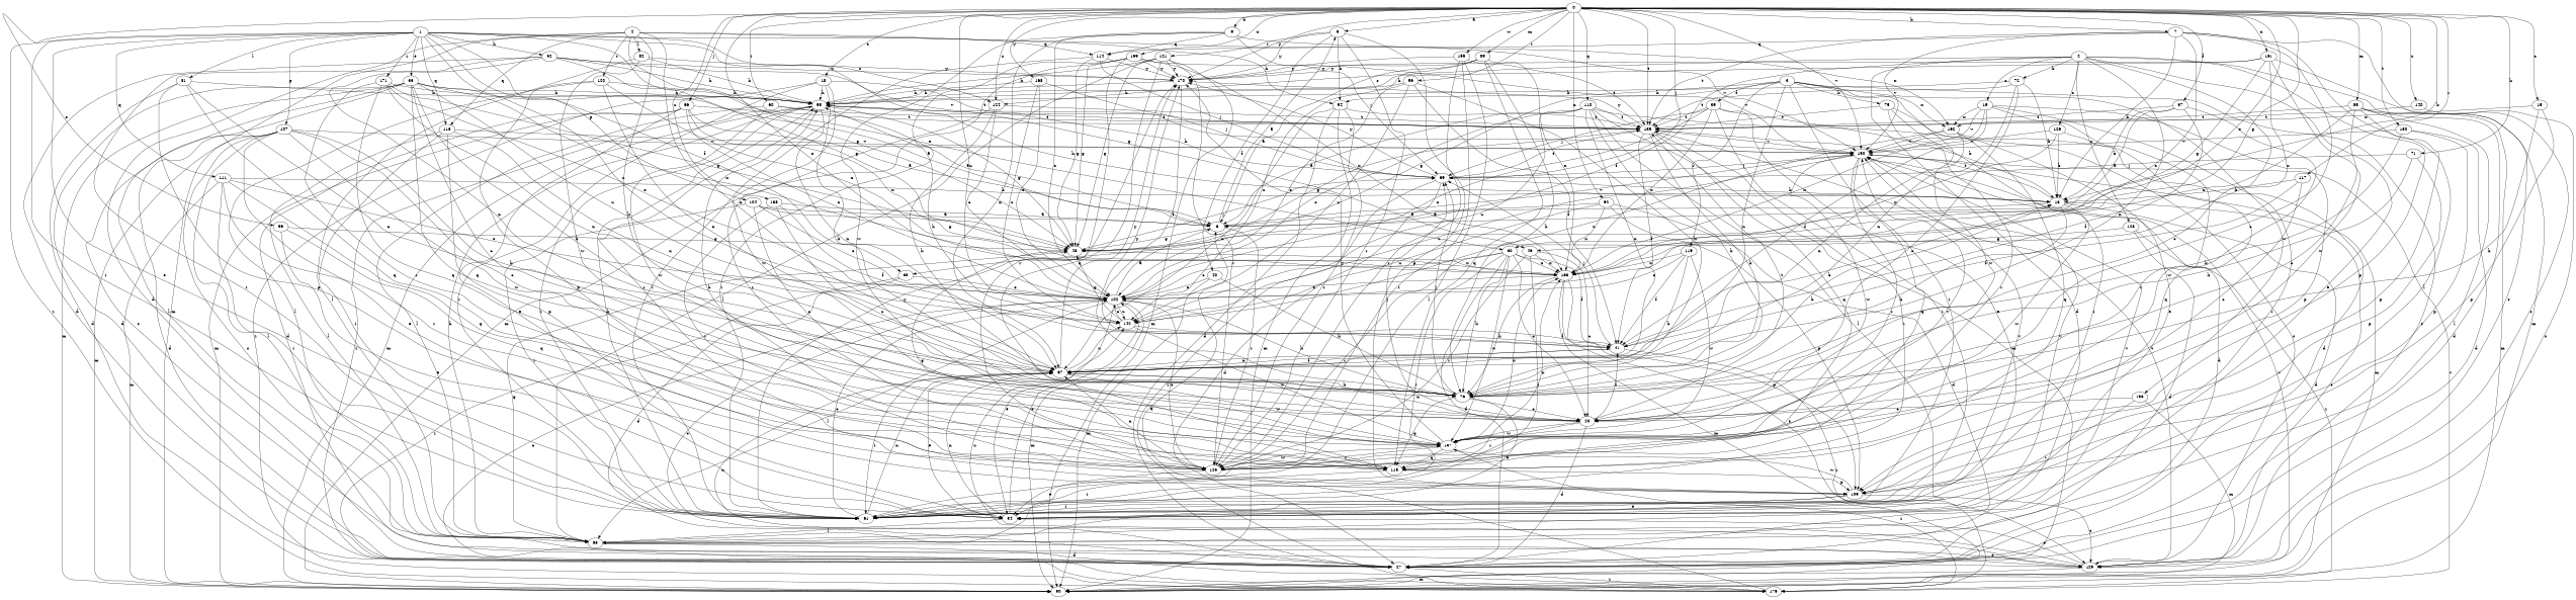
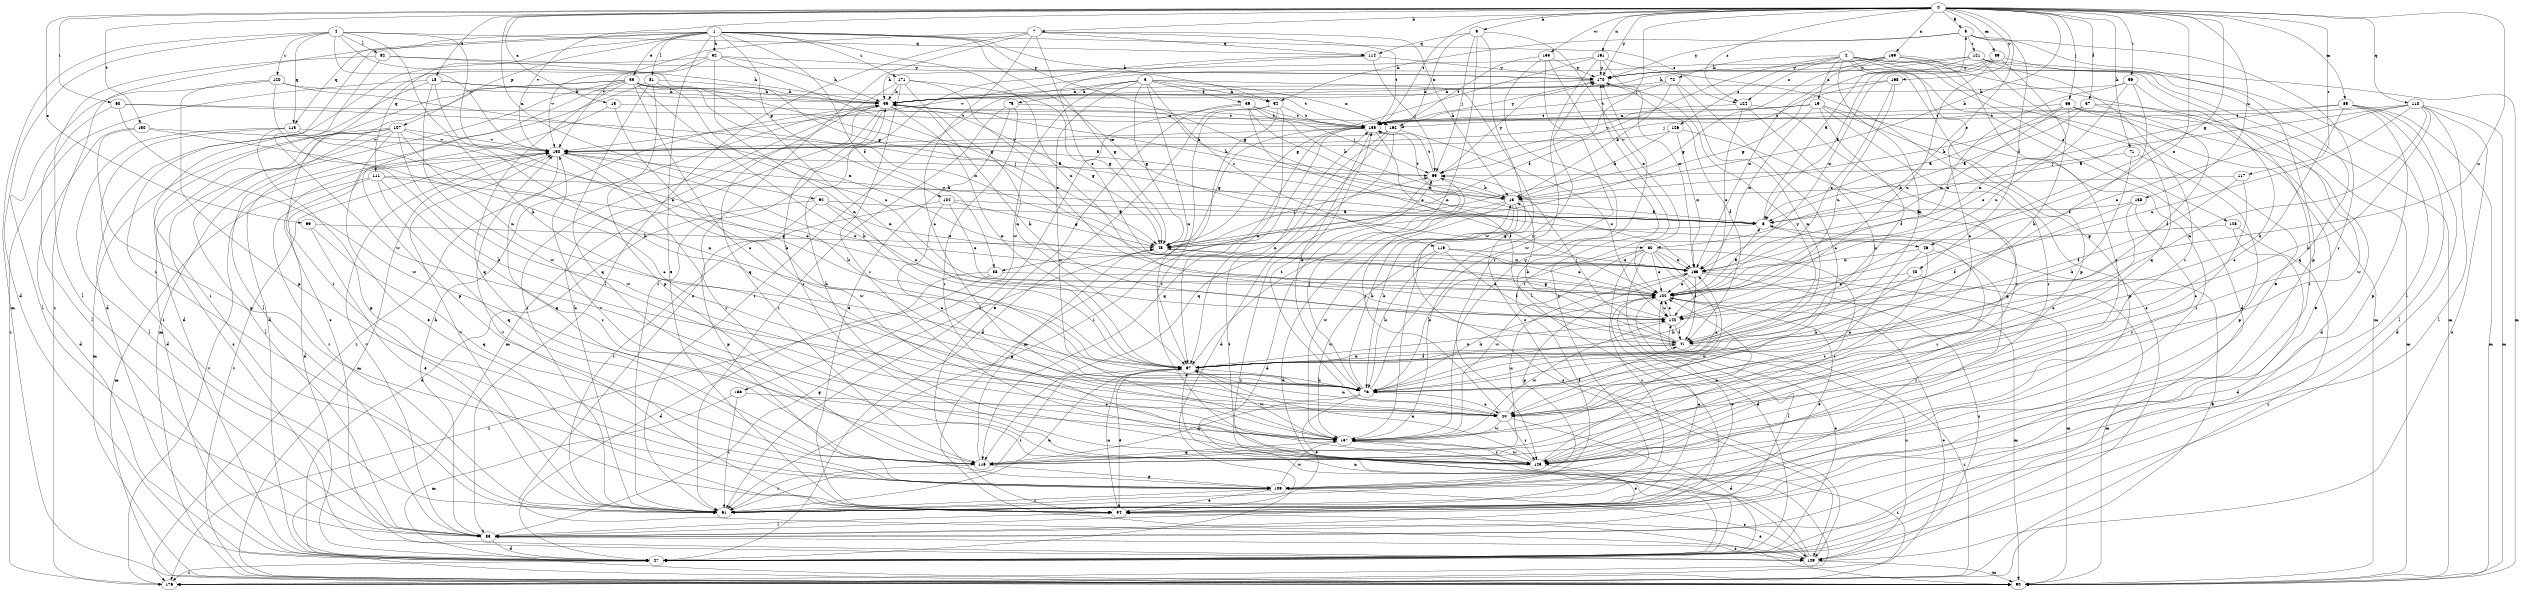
  strict digraph {
    0
    5
    7
    9
    13
    15
    18
    30
    37
    46
    56
    60
    66
    69
    71
    85
    89
    92
    99
    102
    110
    117
    124
    130
    135
    138
-   140
    142
    150
    155
    159
    161
    168
    170
    54
    109
    40
    121
    n39 [label=125]
    20
    129
    114
    83
    97
    157
    162
    27
    76
    6
    55
    61
    176
    41
    163
    34
    90
    115
    48
    1
    33
    38
    52
    81
    104
    107
    111
    113
    171
    2
    19
    72
    126
    128
    3
    39
    75
    119
    156
    4
    82
    120
    0 -> 5 [label=a]
    0 -> 7 [label=b]
    0 -> 9 [label=b]
    0 -> 13 [label=b]
    0 -> 15 [label=c]
    0 -> 18 [label=c]
    0 -> 30 [label=e]
    0 -> 37 [label=f]
    0 -> 46 [label=g]
    0 -> 56 [label=i]
    0 -> 60 [label=i]
    0 -> 66 [label=j]
    0 -> 69 [label=j]
    0 -> 71 [label=k]
    0 -> 85 [label=m]
    0 -> 89 [label=m]
    0 -> 92 [label=n]
    0 -> 99 [label=o]
    0 -> 102 [label=o]
    0 -> 110 [label=q]
    0 -> 117 [label=r]
    0 -> 124 [label=s]
    0 -> 130 [label=t]
    0 -> 135 [label=t]
    0 -> 138 [label=u]
-   0 -> 140 [label=u]
    0 -> 142 [label=u]
    0 -> 150 [label=v]
    0 -> 155 [label=w]
    0 -> 159 [label=x]
    0 -> 161 [label=x]
    0 -> 168 [label=y]
    0 -> 170 [label=y]
    5 -> 170 [label=y]
    5 -> 54 [label=h]
    5 -> 109 [label=p]
    5 -> 40 [label=f]
    5 -> 121 [label=r]
    5 -> n39 [label=r]
    7 -> 13 [label=b]
    7 -> 102 [label=o]
    7 -> 135 [label=t]
    7 -> 150 [label=v]
    7 -> 20 [label=c]
    7 -> 129 [label=s]
    7 -> 114 [label=q]
    7 -> 83 [label=l]
    9 -> 69 [label=j]
    9 -> 102 [label=o]
    9 -> 114 [label=q]
    9 -> 97 [label=n]
    9 -> 157 [label=w]
    9 -> 162 [label=x]
    13 -> 135 [label=t]
    13 -> 129 [label=s]
    13 -> 157 [label=w]
    13 -> 27 [label=d]
    13 -> 76 [label=k]
    13 -> 6 [label=a]
    13 -> 55 [label=h]
    15 -> 109 [label=p]
    15 -> 162 [label=x]
    15 -> 76 [label=k]
    18 -> 135 [label=t]
    18 -> 157 [label=w]
    18 -> 76 [label=k]
    18 -> 55 [label=h]
    18 -> 61 [label=i]
    18 -> 176 [label=z]
    30 -> 102 [label=o]
    30 -> n39 [label=r]
    30 -> 20 [label=c]
    30 -> 157 [label=w]
    30 -> 27 [label=d]
    30 -> 76 [label=k]
    30 -> 61 [label=i]
    30 -> 41 [label=f]
    30 -> 163 [label=x]
    37 -> 13 [label=b]
    37 -> 135 [label=t]
    37 -> 157 [label=w]
    37 -> 6 [label=a]
    37 -> 41 [label=f]
    46 -> n39 [label=r]
    46 -> 20 [label=c]
    46 -> 61 [label=i]
    46 -> 163 [label=x]
    56 -> 102 [label=o]
    56 -> 142 [label=u]
    56 -> 76 [label=k]
    56 -> 55 [label=h]
    56 -> 41 [label=f]
    60 -> 135 [label=t]
    60 -> 83 [label=l]
    60 -> 157 [label=w]
    60 -> 6 [label=a]
    66 -> 102 [label=o]
    66 -> 135 [label=t]
    66 -> 27 [label=d]
    66 -> 6 [label=a]
    66 -> 163 [label=x]
    66 -> 34 [label=e]
    66 -> 90 [label=m]
    69 -> 13 [label=b]
    69 -> 135 [label=t]
    69 -> 170 [label=y]
    69 -> 27 [label=d]
    69 -> 55 [label=h]
    69 -> 176 [label=z]
    71 -> 69 [label=j]
    71 -> 109 [label=p]
    71 -> 76 [label=k]
    85 -> 135 [label=t]
    85 -> 109 [label=p]
    85 -> 20 [label=c]
    85 -> 83 [label=l]
    85 -> 27 [label=d]
    85 -> 163 [label=x]
    85 -> 90 [label=m]
    89 -> 142 [label=u]
    89 -> 170 [label=y]
    89 -> 76 [label=k]
    89 -> 6 [label=a]
    89 -> 163 [label=x]
    89 -> 115 [label=q]
    92 -> 142 [label=u]
    92 -> 109 [label=p]
    92 -> 27 [label=d]
    92 -> 6 [label=a]
    92 -> 163 [label=x]
    99 -> 34 [label=e]
    99 -> 115 [label=q]
    99 -> 48 [label=g]
    102 -> 142 [label=u]
    102 -> 83 [label=l]
    102 -> 76 [label=k]
    102 -> 6 [label=a]
    102 -> 34 [label=e]
    102 -> 90 [label=m]
    110 -> 102 [label=o]
    110 -> 135 [label=t]
    110 -> 142 [label=u]
    110 -> 129 [label=s]
    110 -> 83 [label=l]
    110 -> 97 [label=n]
    110 -> 76 [label=k]
    110 -> 6 [label=a]
    110 -> 90 [label=m]
    117 -> 13 [label=b]
    117 -> 20 [label=c]
    117 -> 41 [label=f]
    124 -> 102 [label=o]
    124 -> 135 [label=t]
    124 -> n39 [label=r]
    124 -> 76 [label=k]
    130 -> 150 [label=v]
    130 -> 109 [label=p]
    130 -> 27 [label=d]
    130 -> 76 [label=k]
    135 -> 150 [label=v]
    135 -> 170 [label=y]
    135 -> 76 [label=k]
    135 -> 61 [label=i]
    135 -> 41 [label=f]
    135 -> 115 [label=q]
    135 -> 48 [label=g]
    138 -> n39 [label=r]
    138 -> 20 [label=c]
    138 -> 6 [label=a]
    138 -> 41 [label=f]
-   140 -> 135 [label=t]
-   140 -> 129 [label=s]
    142 -> 102 [label=o]
    142 -> 157 [label=w]
    142 -> 41 [label=f]
    142 -> 48 [label=g]
    150 -> 69 [label=j]
    150 -> 142 [label=u]
    150 -> n39 [label=r]
    150 -> 157 [label=w]
    150 -> 27 [label=d]
    150 -> 90 [label=m]
    150 -> 115 [label=q]
    155 -> 135 [label=t]
    155 -> 170 [label=y]
    155 -> n39 [label=r]
    155 -> 83 [label=l]
    155 -> 61 [label=i]
    159 -> 150 [label=v]
    159 -> 170 [label=y]
    159 -> n39 [label=r]
    159 -> 61 [label=i]
    159 -> 163 [label=x]
    159 -> 90 [label=m]
    159 -> 48 [label=g]
    161 -> 170 [label=y]
    161 -> 129 [label=s]
    161 -> 157 [label=w]
    161 -> 55 [label=h]
    161 -> 163 [label=x]
    161 -> 48 [label=g]
    168 -> 69 [label=j]
    168 -> 102 [label=o]
    168 -> 142 [label=u]
    168 -> 55 [label=h]
    170 -> 55 [label=h]
    170 -> 41 [label=f]
    54 -> 135 [label=t]
    54 -> n39 [label=r]
    54 -> 97 [label=n]
    54 -> 27 [label=d]
    54 -> 90 [label=m]
    109 -> 129 [label=s]
    109 -> 157 [label=w]
    109 -> 61 [label=i]
    109 -> 34 [label=e]
    40 -> 102 [label=o]
    40 -> 76 [label=k]
    40 -> 90 [label=m]
    121 -> 170 [label=y]
    121 -> n39 [label=r]
    121 -> 83 [label=l]
    121 -> 55 [label=h]
    121 -> 90 [label=m]
    121 -> 115 [label=q]
    121 -> 48 [label=g]
    n39 -> 102 [label=o]
    n39 -> 150 [label=v]
    n39 -> 97 [label=n]
    n39 -> 157 [label=w]
    n39 -> 55 [label=h]
    n39 -> 34 [label=e]
    20 -> 69 [label=j]
    20 -> 135 [label=t]
    20 -> n39 [label=r]
    20 -> 97 [label=n]
    20 -> 157 [label=w]
    20 -> 27 [label=d]
    20 -> 41 [label=f]
    129 -> 135 [label=t]
    129 -> 142 [label=u]
    129 -> 97 [label=n]
    129 -> 34 [label=e]
    129 -> 90 [label=m]
    114 -> 69 [label=j]
    114 -> 170 [label=y]
    114 -> 61 [label=i]
    114 -> 48 [label=g]
    83 -> 150 [label=v]
    83 -> 129 [label=s]
    83 -> 27 [label=d]
    83 -> 55 [label=h]
    83 -> 48 [label=g]
    97 -> 142 [label=u]
    97 -> 170 [label=y]
    97 -> 157 [label=w]
    97 -> 76 [label=k]
    97 -> 61 [label=i]
    97 -> 41 [label=f]
    97 -> 34 [label=e]
    157 -> 170 [label=y]
    157 -> n39 [label=r]
    157 -> 176 [label=z]
    157 -> 163 [label=x]
    157 -> 115 [label=q]
    162 -> 142 [label=u]
    162 -> 150 [label=v]
    162 -> 97 [label=n]
    162 -> 27 [label=d]
    162 -> 115 [label=q]
    27 -> 102 [label=o]
    27 -> 176 [label=z]
    76 -> 13 [label=b]
    76 -> 69 [label=j]
    76 -> 170 [label=y]
    76 -> 20 [label=c]
    76 -> 34 [label=e]
    76 -> 115 [label=q]
    6 -> 5 [label=a]
    6 -> 150 [label=v]
    6 -> n39 [label=r]
    6 -> 48 [label=g]
    55 -> 135 [label=t]
    55 -> n39 [label=r]
    55 -> 97 [label=n]
    55 -> 61 [label=i]
    55 -> 176 [label=z]
    55 -> 90 [label=m]
    55 -> 48 [label=g]
    61 -> 102 [label=o]
    61 -> 150 [label=v]
    61 -> 170 [label=y]
    61 -> 97 [label=n]
    61 -> 55 [label=h]
    176 -> 102 [label=o]
    176 -> 150 [label=v]
    176 -> 6 [label=a]
    41 -> 13 [label=b]
    41 -> 69 [label=j]
    41 -> 97 [label=n]
    41 -> 55 [label=h]
    41 -> 176 [label=z]
    163 -> 102 [label=o]
    163 -> 109 [label=p]
    163 -> 129 [label=s]
    163 -> 76 [label=k]
    163 -> 90 [label=m]
    34 -> 102 [label=o]
    34 -> 150 [label=v]
    34 -> 83 [label=l]
    34 -> 97 [label=n]
    90 -> 150 [label=v]
    115 -> 109 [label=p]
    115 -> 61 [label=i]
    115 -> 163 [label=x]
    115 -> 48 [label=g]
    48 -> 69 [label=j]
    48 -> 163 [label=x]
    1 -> 30 [label=e]
    1 -> 46 [label=g]
    1 -> 124 [label=s]
    1 -> 142 [label=u]
    1 -> 54 [label=h]
    1 -> 61 [label=i]
    1 -> 176 [label=z]
    1 -> 34 [label=e]
    1 -> 33 [label=e]
    1 -> 38 [label=f]
    1 -> 52 [label=h]
    1 -> 81 [label=l]
    1 -> 104 [label=p]
    1 -> 107 [label=p]
    1 -> 111 [label=q]
    1 -> 113 [label=q]
    1 -> 171 [label=z]
    33 -> 142 [label=u]
    33 -> 20 [label=c]
    33 -> 129 [label=s]
    33 -> 83 [label=l]
    33 -> 27 [label=d]
    33 -> 76 [label=k]
    33 -> 6 [label=a]
    33 -> 55 [label=h]
    33 -> 163 [label=x]
    33 -> 90 [label=m]
    33 -> 115 [label=q]
    38 -> 102 [label=o]
    38 -> 27 [label=d]
    38 -> 176 [label=z]
    52 -> 150 [label=v]
    52 -> 170 [label=y]
    52 -> 97 [label=n]
    52 -> 27 [label=d]
    52 -> 55 [label=h]
    52 -> 61 [label=i]
    52 -> 48 [label=g]
    81 -> 109 [label=p]
    81 -> 97 [label=n]
    81 -> 27 [label=d]
    81 -> 55 [label=h]
    81 -> 115 [label=q]
    104 -> 102 [label=o]
    104 -> 20 [label=c]
    104 -> 6 [label=a]
    104 -> 61 [label=i]
    104 -> 48 [label=g]
    107 -> 150 [label=v]
    107 -> 20 [label=c]
    107 -> 129 [label=s]
    107 -> 83 [label=l]
    107 -> 157 [label=w]
    107 -> 27 [label=d]
    107 -> 76 [label=k]
    107 -> 34 [label=e]
    107 -> 90 [label=m]
    111 -> 13 [label=b]
    111 -> 102 [label=o]
    111 -> n39 [label=r]
    111 -> 61 [label=i]
    111 -> 90 [label=m]
    111 -> 115 [label=q]
    113 -> 150 [label=v]
    113 -> 109 [label=p]
    113 -> 83 [label=l]
    113 -> 97 [label=n]
    113 -> 61 [label=i]
    171 -> 102 [label=o]
    171 -> n39 [label=r]
    171 -> 97 [label=n]
    171 -> 55 [label=h]
    171 -> 115 [label=q]
    171 -> 48 [label=g]
    2 -> 124 [label=s]
    2 -> 109 [label=p]
    2 -> 20 [label=c]
    2 -> 97 [label=n]
    2 -> 27 [label=d]
    2 -> 34 [label=e]
    2 -> 90 [label=m]
    2 -> 38 [label=f]
    2 -> 19 [label=c]
    2 -> 72 [label=k]
    2 -> 126 [label=s]
    2 -> 128 [label=s]
    19 -> 150 [label=v]
    19 -> 109 [label=p]
    19 -> n39 [label=r]
    19 -> 162 [label=x]
    19 -> 61 [label=i]
    19 -> 41 [label=f]
    19 -> 163 [label=x]
    72 -> 13 [label=b]
    72 -> 135 [label=t]
    72 -> 20 [label=c]
    72 -> 97 [label=n]
    72 -> 55 [label=h]
    126 -> 13 [label=b]
    126 -> 150 [label=v]
    126 -> 163 [label=x]
    126 -> 115 [label=q]
    128 -> 27 [label=d]
    128 -> 176 [label=z]
    128 -> 48 [label=g]
    3 -> 54 [label=h]
    3 -> 129 [label=s]
    3 -> 97 [label=n]
    3 -> 157 [label=w]
    3 -> 162 [label=x]
    3 -> 61 [label=i]
    3 -> 48 [label=g]
    3 -> 39 [label=f]
    3 -> 75 [label=k]
    3 -> 119 [label=r]
    3 -> 156 [label=w]
    39 -> 13 [label=b]
    39 -> 69 [label=j]
    39 -> 102 [label=o]
    39 -> 135 [label=t]
    39 -> 61 [label=i]
    39 -> 163 [label=x]
    39 -> 34 [label=e]
    75 -> 135 [label=t]
    75 -> n39 [label=r]
    75 -> 61 [label=i]
    75 -> 34 [label=e]
    119 -> 102 [label=o]
    119 -> 157 [label=w]
    119 -> 76 [label=k]
    119 -> 41 [label=f]
    119 -> 163 [label=x]
    156 -> 20 [label=c]
    156 -> 61 [label=i]
    156 -> 90 [label=m]
    4 -> 150 [label=v]
    4 -> 114 [label=q]
    4 -> 97 [label=n]
    4 -> 27 [label=d]
    4 -> 76 [label=k]
    4 -> 90 [label=m]
    4 -> 48 [label=g]
    4 -> 113 [label=q]
    4 -> 82 [label=l]
    4 -> 120 [label=r]
    82 -> 170 [label=y]
    82 -> 83 [label=l]
    82 -> 157 [label=w]
    82 -> 55 [label=h]
    120 -> 109 [label=p]
    120 -> 83 [label=l]
    120 -> 97 [label=n]
    120 -> 55 [label=h]
    120 -> 163 [label=x]
  }
